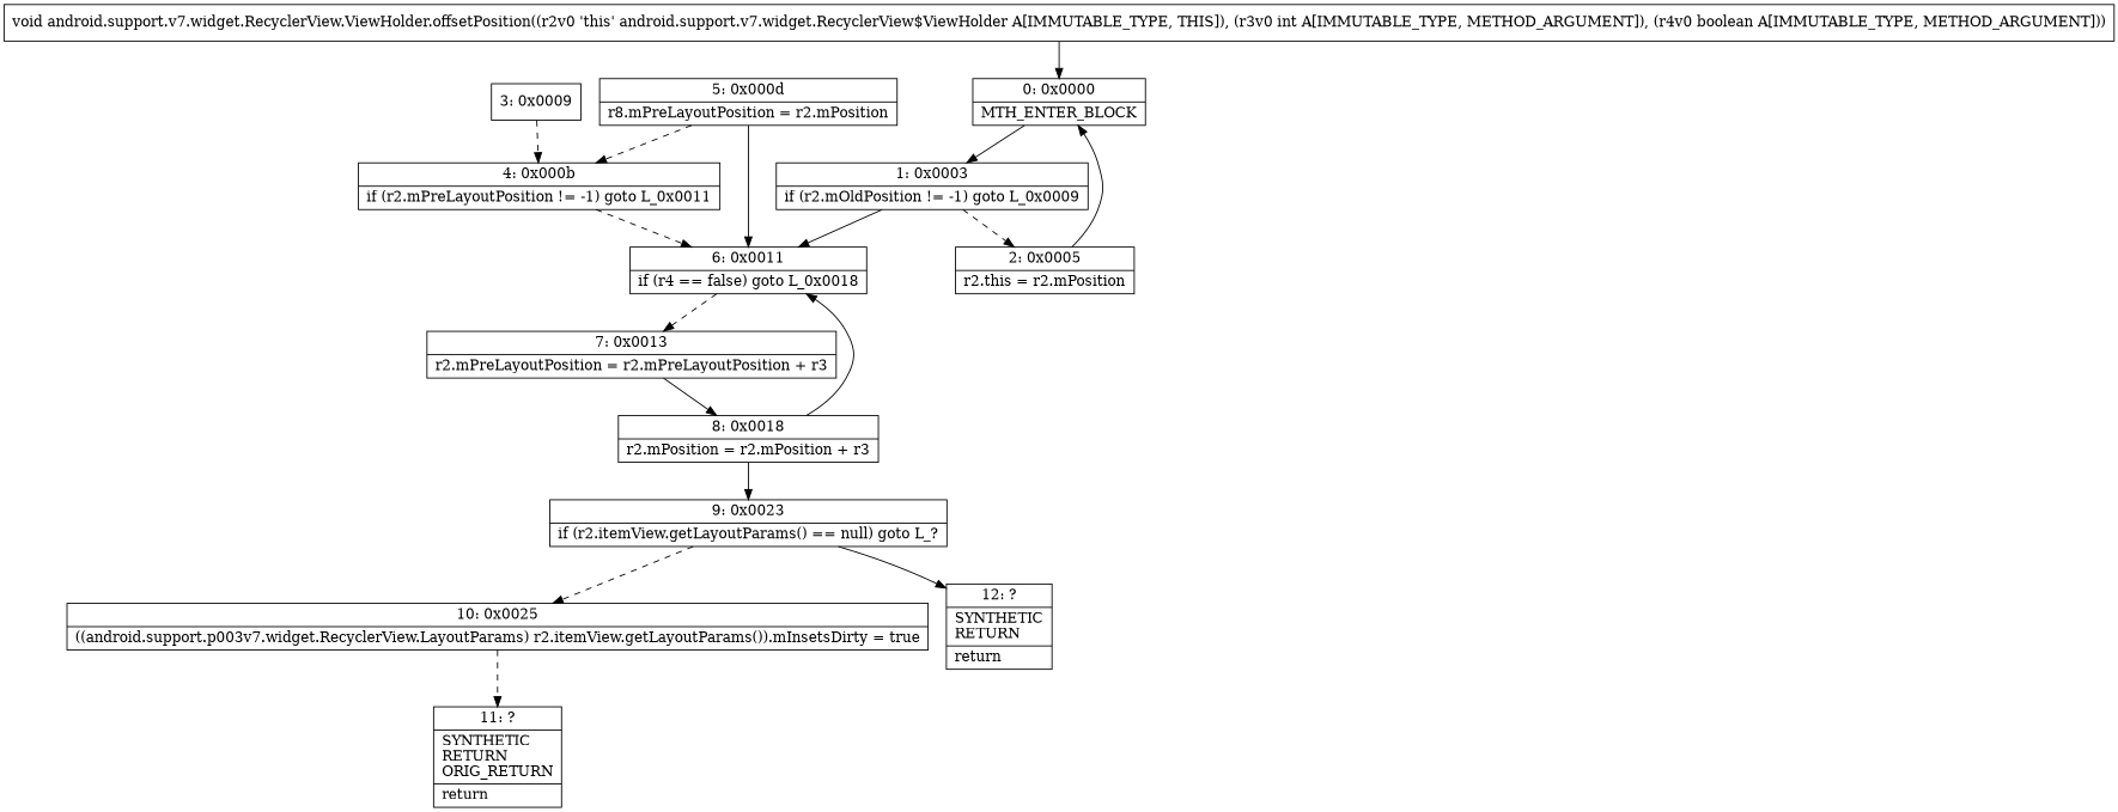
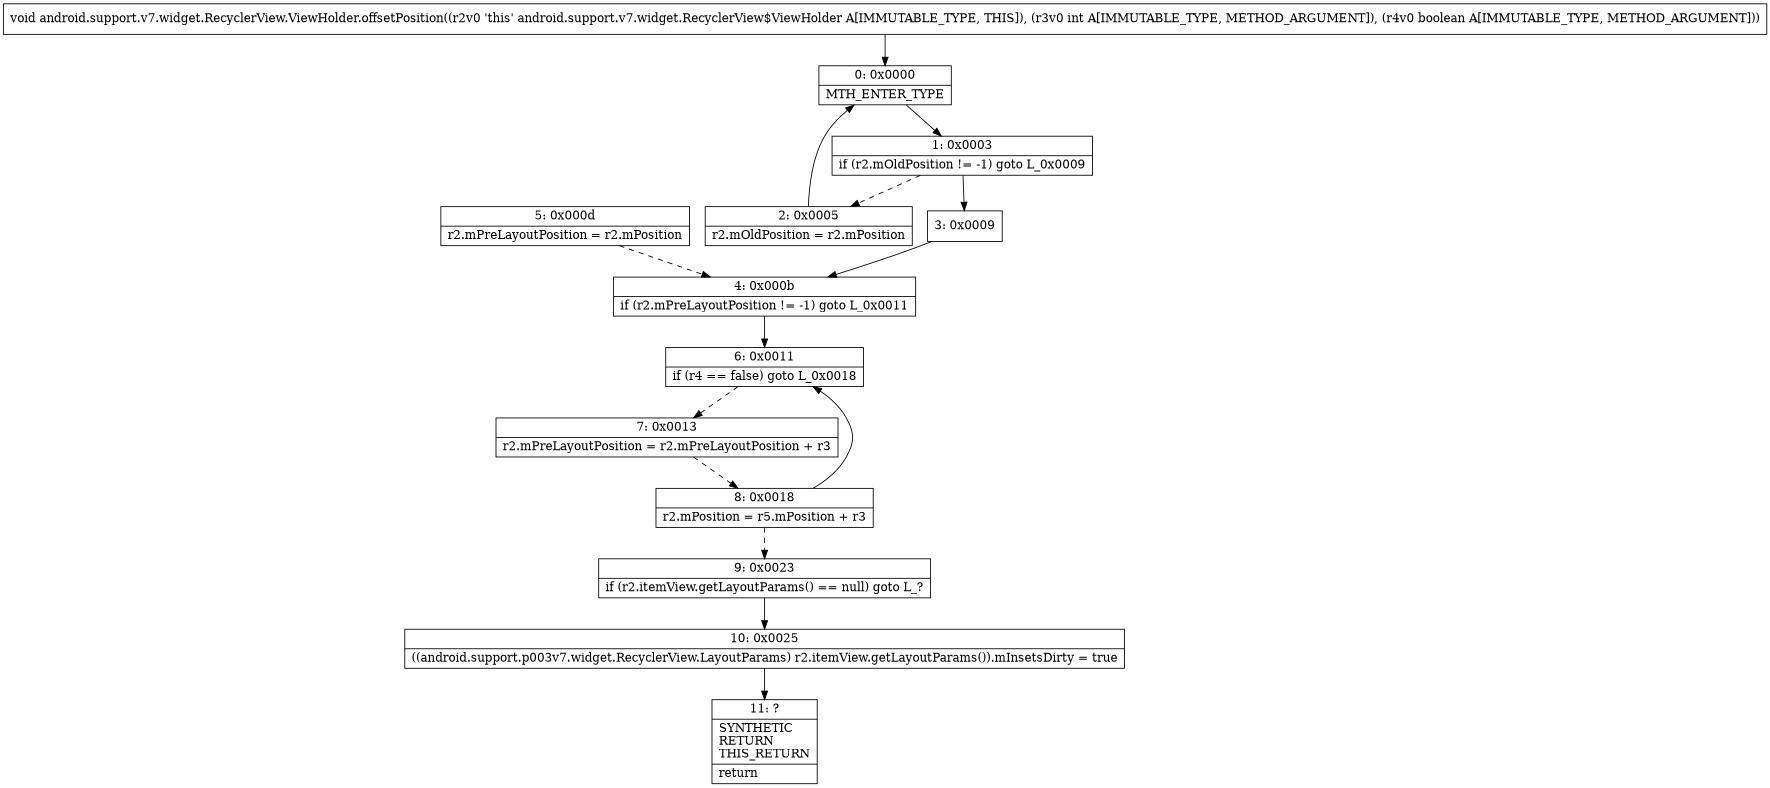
  digraph {
    node [shape=record]
-   n1 [label="{0\:\ 0x0000|MTH_ENTER_BLOCK\l}"]
+   n1 [label="{0\:\ 0x0000|MTH_ENTER_TYPE\l}"]
    n2 [label="{1\:\ 0x0003|if (r2.mOldPosition != \-1) goto L_0x0009\l}"]
-   n3 [label="{2\:\ 0x0005|r2.this = r2.mPosition\l}"]
+   n3 [label="{2\:\ 0x0005|r2.mOldPosition = r2.mPosition\l}"]
    n4 [label="{3\:\ 0x0009}"]
    n5 [label="{4\:\ 0x000b|if (r2.mPreLayoutPosition != \-1) goto L_0x0011\l}"]
    n6 [label="{6\:\ 0x0011|if (r4 == false) goto L_0x0018\l}"]
-   n7 [label="{5\:\ 0x000d|r8.mPreLayoutPosition = r2.mPosition\l}"]
+   n7 [label="{5\:\ 0x000d|r2.mPreLayoutPosition = r2.mPosition\l}"]
    n8 [label="{7\:\ 0x0013|r2.mPreLayoutPosition = r2.mPreLayoutPosition + r3\l}"]
-   n9 [label="{8\:\ 0x0018|r2.mPosition = r2.mPosition + r3\l}"]
+   n9 [label="{8\:\ 0x0018|r2.mPosition = r5.mPosition + r3\l}"]
    n10 [label="{9\:\ 0x0023|if (r2.itemView.getLayoutParams() == null) goto L_?\l}"]
    n11 [label="{10\:\ 0x0025|((android.support.p003v7.widget.RecyclerView.LayoutParams) r2.itemView.getLayoutParams()).mInsetsDirty = true\l}"]
-   n12 [label="{12\:\ ?|SYNTHETIC\lRETURN\l|return\l}"]
-   n13 [label="{11\:\ ?|SYNTHETIC\lRETURN\lORIG_RETURN\l|return\l}"]
+   n13 [label="{11\:\ ?|SYNTHETIC\lRETURN\lTHIS_RETURN\l|return\l}"]
    n14 [label="{void android.support.v7.widget.RecyclerView.ViewHolder.offsetPosition((r2v0 'this' android.support.v7.widget.RecyclerView$ViewHolder A[IMMUTABLE_TYPE, THIS]), (r3v0 int A[IMMUTABLE_TYPE, METHOD_ARGUMENT]), (r4v0 boolean A[IMMUTABLE_TYPE, METHOD_ARGUMENT])) }"]
    n1 -> n2
    n2 -> n3 [style=dashed]
-   n2 -> n6
+   n2 -> n4
    n3 -> n1
-   n4 -> n5 [style=dashed]
-   n5 -> n6 [style=dashed]
+   n4 -> n5
+   n5 -> n6
    n6 -> n8 [style=dashed]
    n7 -> n5 [style=dashed]
-   n7 -> n6
-   n8 -> n9
+   n8 -> n9 [style=dashed]
    n9 -> n6
-   n9 -> n10
-   n10 -> n11 [style=dashed]
-   n10 -> n12
-   n11 -> n13 [style=dashed]
+   n9 -> n10 [style=dashed]
+   n10 -> n11 [style=solid]
+   n11 -> n13
    n14 -> n1
  }
